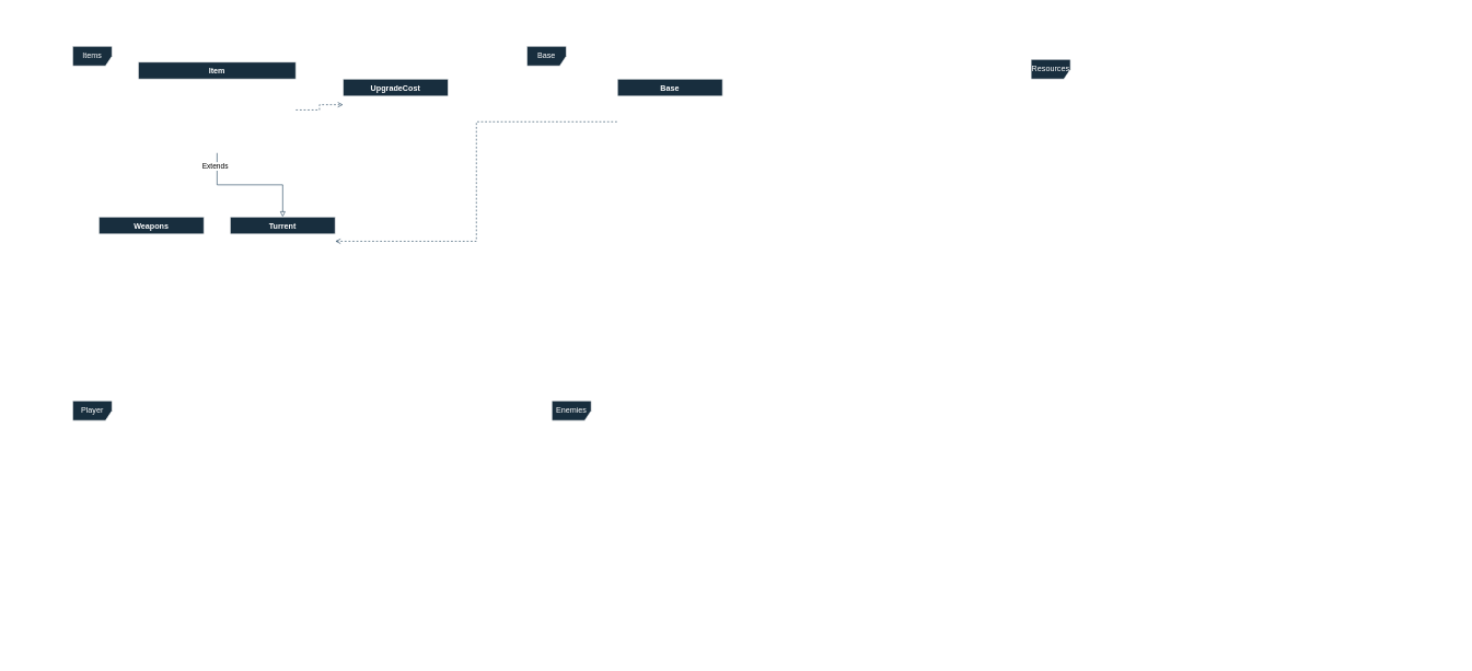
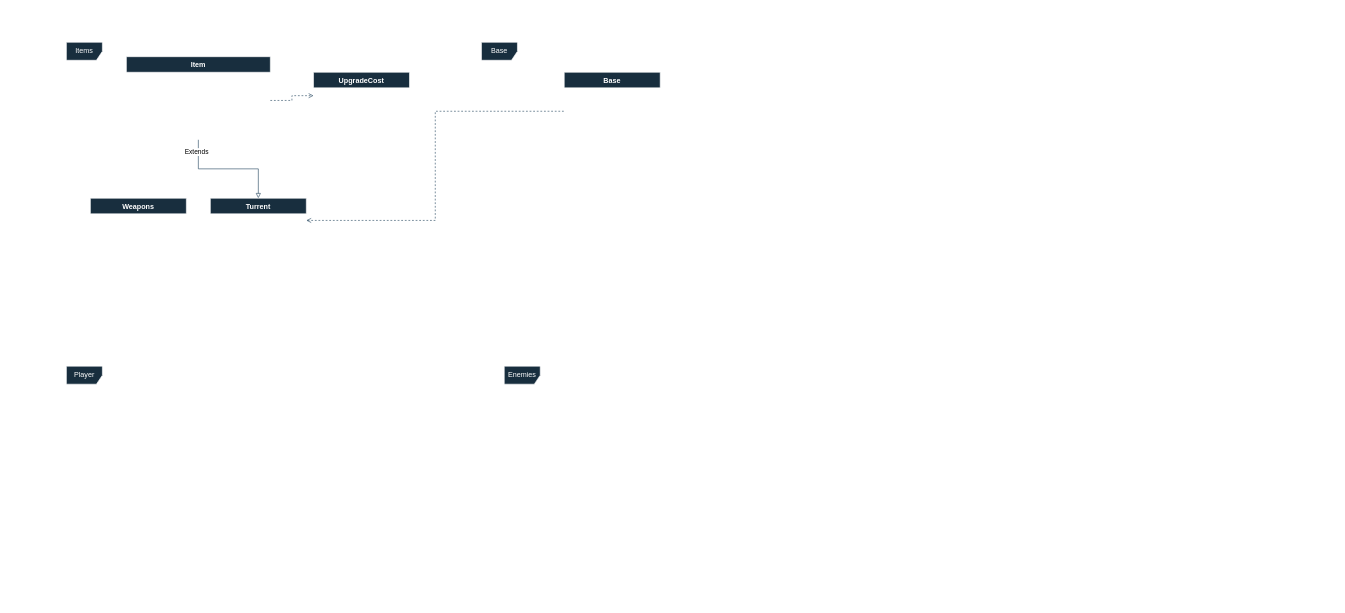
  <mxCell id="0" />
  <mxCell id="1" parent="0" />
  <mxCell id="2" value="Captain Defend" style="text;html=1;align=center;verticalAlign=middle;whiteSpace=wrap;rounded=0;fontSize=22;labelBackgroundColor=none;fontColor=#FFFFFF;" vertex="1" parent="1"><mxGeometry x="20" y="20" width="160" height="40" as="geometry" /></mxCell>
  <mxCell id="3" value="Items" style="shape=umlFrame;whiteSpace=wrap;html=1;pointerEvents=0;labelBackgroundColor=none;rounded=0;fillColor=#182E3E;strokeColor=#FFFFFF;fontColor=#FFFFFF;" vertex="1" parent="1"><mxGeometry x="110" y="70" width="640" height="390" as="geometry" /></mxCell>
  <mxCell id="4" value="Player" style="shape=umlFrame;whiteSpace=wrap;html=1;pointerEvents=0;labelBackgroundColor=none;rounded=0;fillColor=#182E3E;strokeColor=#FFFFFF;fontColor=#FFFFFF;" vertex="1" parent="1"><mxGeometry x="110" y="610" width="650" height="390" as="geometry" /></mxCell>
  <mxCell id="5" value="Base" style="shape=umlFrame;whiteSpace=wrap;html=1;pointerEvents=0;labelBackgroundColor=none;rounded=0;fillColor=#182E3E;strokeColor=#FFFFFF;fontColor=#FFFFFF;" vertex="1" parent="1"><mxGeometry x="802" y="70" width="650" height="390" as="geometry" /></mxCell>
  <mxCell id="6" value="Enemies" style="shape=umlFrame;whiteSpace=wrap;html=1;pointerEvents=0;labelBackgroundColor=none;rounded=0;fillColor=#182E3E;strokeColor=#FFFFFF;fontColor=#FFFFFF;" vertex="1" parent="1"><mxGeometry x="840" y="610" width="650" height="295" as="geometry" /></mxCell>
- <mxCell id="7" value="Resources" style="shape=umlFrame;whiteSpace=wrap;html=1;pointerEvents=0;labelBackgroundColor=none;rounded=0;fillColor=#182E3E;strokeColor=#FFFFFF;fontColor=#FFFFFF;" vertex="1" parent="1"><mxGeometry x="1570" y="90" width="650" height="390" as="geometry" /></mxCell>
  <mxCell id="8" style="edgeStyle=orthogonalEdgeStyle;rounded=0;orthogonalLoop=1;jettySize=auto;html=1;entryX=0.5;entryY=0;entryDx=0;entryDy=0;endArrow=block;endFill=0;labelBackgroundColor=none;strokeColor=#23445D;fontColor=default;" edge="1" parent="1" source="10" target="24"><mxGeometry relative="1" as="geometry" /></mxCell>
  <mxCell id="9" value="Extends" style="edgeLabel;html=1;align=center;verticalAlign=middle;resizable=0;points=[];" connectable="0" vertex="1" parent="8"><mxGeometry x="-0.803" y="-4" relative="1" as="geometry"><mxPoint as="offset" /></mxGeometry></mxCell>
  <mxCell id="10" value="Item" style="swimlane;fontStyle=1;align=center;verticalAlign=top;childLayout=stackLayout;horizontal=1;startSize=26;horizontalStack=0;resizeParent=1;resizeParentMax=0;resizeLast=0;collapsible=1;marginBottom=0;whiteSpace=wrap;html=1;labelBackgroundColor=none;rounded=0;fillColor=#182E3E;strokeColor=#FFFFFF;fontColor=#FFFFFF;" vertex="1" parent="1"><mxGeometry x="210" y="94" width="240" height="138" as="geometry" /></mxCell>
  <mxCell id="11" value="+ nextUpgrade GameObject" style="text;strokeColor=none;fillColor=none;align=left;verticalAlign=top;spacingLeft=4;spacingRight=4;overflow=hidden;rotatable=0;points=[[0,0.5],[1,0.5]];portConstraint=eastwest;whiteSpace=wrap;html=1;labelBackgroundColor=none;rounded=0;fontColor=#FFFFFF;" vertex="1" parent="10"><mxGeometry y="26" width="240" height="26" as="geometry" /></mxCell>
  <mxCell id="12" value="" style="line;strokeWidth=1;fillColor=none;align=left;verticalAlign=middle;spacingTop=-1;spacingLeft=3;spacingRight=3;rotatable=0;labelPosition=right;points=[];portConstraint=eastwest;labelBackgroundColor=none;rounded=0;strokeColor=#FFFFFF;fontColor=#FFFFFF;" vertex="1" parent="10"><mxGeometry y="52" width="240" height="8" as="geometry" /></mxCell>
  <mxCell id="13" value="+ use(): void" style="text;strokeColor=none;fillColor=none;align=left;verticalAlign=top;spacingLeft=4;spacingRight=4;overflow=hidden;rotatable=0;points=[[0,0.5],[1,0.5]];portConstraint=eastwest;whiteSpace=wrap;html=1;labelBackgroundColor=none;rounded=0;fontColor=#FFFFFF;" vertex="1" parent="10"><mxGeometry y="60" width="240" height="26" as="geometry" /></mxCell>
  <mxCell id="14" value="+ upgrade(cost:Item[]): GameObject" style="text;strokeColor=none;fillColor=none;align=left;verticalAlign=top;spacingLeft=4;spacingRight=4;overflow=hidden;rotatable=0;points=[[0,0.5],[1,0.5]];portConstraint=eastwest;whiteSpace=wrap;html=1;labelBackgroundColor=none;rounded=0;fontColor=#FFFFFF;" vertex="1" parent="10"><mxGeometry y="86" width="240" height="26" as="geometry" /></mxCell>
  <mxCell id="15" value="+ getUpgradeCost(type): upgradeCost" style="text;strokeColor=none;fillColor=none;align=left;verticalAlign=top;spacingLeft=4;spacingRight=4;overflow=hidden;rotatable=0;points=[[0,0.5],[1,0.5]];portConstraint=eastwest;whiteSpace=wrap;html=1;labelBackgroundColor=none;rounded=0;fontColor=#FFFFFF;" vertex="1" parent="10"><mxGeometry y="112" width="240" height="26" as="geometry" /></mxCell>
  <mxCell id="16" value="Weapons" style="swimlane;fontStyle=1;align=center;verticalAlign=top;childLayout=stackLayout;horizontal=1;startSize=26;horizontalStack=0;resizeParent=1;resizeParentMax=0;resizeLast=0;collapsible=1;marginBottom=0;whiteSpace=wrap;html=1;labelBackgroundColor=none;rounded=0;fillColor=#182E3E;strokeColor=#FFFFFF;fontColor=#FFFFFF;" vertex="1" parent="1"><mxGeometry x="150" y="330" width="160" height="60" as="geometry" /></mxCell>
  <mxCell id="17" value="- damage: float" style="text;strokeColor=none;fillColor=none;align=left;verticalAlign=top;spacingLeft=4;spacingRight=4;overflow=hidden;rotatable=0;points=[[0,0.5],[1,0.5]];portConstraint=eastwest;whiteSpace=wrap;html=1;labelBackgroundColor=none;rounded=0;fontColor=#FFFFFF;" vertex="1" parent="16"><mxGeometry y="26" width="160" height="26" as="geometry" /></mxCell>
  <mxCell id="18" value="" style="line;strokeWidth=1;fillColor=none;align=left;verticalAlign=middle;spacingTop=-1;spacingLeft=3;spacingRight=3;rotatable=0;labelPosition=right;points=[];portConstraint=eastwest;labelBackgroundColor=none;rounded=0;strokeColor=#FFFFFF;fontColor=#FFFFFF;" vertex="1" parent="16"><mxGeometry y="52" width="160" height="8" as="geometry" /></mxCell>
  <mxCell id="19" value="Base" style="swimlane;fontStyle=1;align=center;verticalAlign=top;childLayout=stackLayout;horizontal=1;startSize=26;horizontalStack=0;resizeParent=1;resizeParentMax=0;resizeLast=0;collapsible=1;marginBottom=0;whiteSpace=wrap;html=1;labelBackgroundColor=none;fillColor=#182E3E;strokeColor=#FFFFFF;fontColor=#FFFFFF;rounded=0;" vertex="1" parent="1"><mxGeometry x="940" y="120" width="160" height="112" as="geometry" /></mxCell>
  <mxCell id="20" value="+ health: float" style="text;strokeColor=none;fillColor=none;align=left;verticalAlign=top;spacingLeft=4;spacingRight=4;overflow=hidden;rotatable=0;points=[[0,0.5],[1,0.5]];portConstraint=eastwest;whiteSpace=wrap;html=1;labelBackgroundColor=none;fontColor=#FFFFFF;rounded=0;" vertex="1" parent="19"><mxGeometry y="26" width="160" height="26" as="geometry" /></mxCell>
  <mxCell id="21" value="+ turrents : Turrent[]" style="text;strokeColor=none;fillColor=none;align=left;verticalAlign=top;spacingLeft=4;spacingRight=4;overflow=hidden;rotatable=0;points=[[0,0.5],[1,0.5]];portConstraint=eastwest;whiteSpace=wrap;html=1;labelBackgroundColor=none;fontColor=#FFFFFF;rounded=0;" vertex="1" parent="19"><mxGeometry y="52" width="160" height="26" as="geometry" /></mxCell>
  <mxCell id="22" value="" style="line;strokeWidth=1;fillColor=none;align=left;verticalAlign=middle;spacingTop=-1;spacingLeft=3;spacingRight=3;rotatable=0;labelPosition=right;points=[];portConstraint=eastwest;strokeColor=#FFFFFF;labelBackgroundColor=none;fontColor=#FFFFFF;rounded=0;" vertex="1" parent="19"><mxGeometry y="78" width="160" height="8" as="geometry" /></mxCell>
  <mxCell id="23" value="+ method(type): type" style="text;strokeColor=none;fillColor=none;align=left;verticalAlign=top;spacingLeft=4;spacingRight=4;overflow=hidden;rotatable=0;points=[[0,0.5],[1,0.5]];portConstraint=eastwest;whiteSpace=wrap;html=1;labelBackgroundColor=none;fontColor=#FFFFFF;rounded=0;" vertex="1" parent="19"><mxGeometry y="86" width="160" height="26" as="geometry" /></mxCell>
  <mxCell id="24" value="Turrent" style="swimlane;fontStyle=1;align=center;verticalAlign=top;childLayout=stackLayout;horizontal=1;startSize=26;horizontalStack=0;resizeParent=1;resizeParentMax=0;resizeLast=0;collapsible=1;marginBottom=0;whiteSpace=wrap;html=1;labelBackgroundColor=none;rounded=0;fillColor=#182E3E;strokeColor=#FFFFFF;fontColor=#FFFFFF;" vertex="1" parent="1"><mxGeometry x="350" y="330" width="160" height="56" as="geometry" /></mxCell>
  <mxCell id="25" value="- damage: float" style="text;strokeColor=none;fillColor=none;align=left;verticalAlign=top;spacingLeft=4;spacingRight=4;overflow=hidden;rotatable=0;points=[[0,0.5],[1,0.5]];portConstraint=eastwest;whiteSpace=wrap;html=1;labelBackgroundColor=none;rounded=0;fontColor=#FFFFFF;" vertex="1" parent="24"><mxGeometry y="26" width="160" height="22" as="geometry" /></mxCell>
  <mxCell id="26" value="" style="line;strokeWidth=1;fillColor=none;align=left;verticalAlign=middle;spacingTop=-1;spacingLeft=3;spacingRight=3;rotatable=0;labelPosition=right;points=[];portConstraint=eastwest;labelBackgroundColor=none;rounded=0;strokeColor=#FFFFFF;fontColor=#FFFFFF;" vertex="1" parent="24"><mxGeometry y="48" width="160" height="8" as="geometry" /></mxCell>
  <mxCell id="27" value="UpgradeCost" style="swimlane;fontStyle=1;align=center;verticalAlign=top;childLayout=stackLayout;horizontal=1;startSize=26;horizontalStack=0;resizeParent=1;resizeParentMax=0;resizeLast=0;collapsible=1;marginBottom=0;whiteSpace=wrap;html=1;labelBackgroundColor=none;fillColor=#182E3E;strokeColor=#FFFFFF;fontColor=#FFFFFF;rounded=0;" vertex="1" parent="1"><mxGeometry x="522" y="120" width="160" height="86" as="geometry" /></mxCell>
  <mxCell id="28" value="+ cost: Item[]" style="text;strokeColor=none;fillColor=none;align=left;verticalAlign=top;spacingLeft=4;spacingRight=4;overflow=hidden;rotatable=0;points=[[0,0.5],[1,0.5]];portConstraint=eastwest;whiteSpace=wrap;html=1;labelBackgroundColor=none;fontColor=#FFFFFF;rounded=0;" vertex="1" parent="27"><mxGeometry y="26" width="160" height="26" as="geometry" /></mxCell>
  <mxCell id="29" value="" style="line;strokeWidth=1;fillColor=none;align=left;verticalAlign=middle;spacingTop=-1;spacingLeft=3;spacingRight=3;rotatable=0;labelPosition=right;points=[];portConstraint=eastwest;strokeColor=#FFFFFF;labelBackgroundColor=none;fontColor=#FFFFFF;rounded=0;" vertex="1" parent="27"><mxGeometry y="52" width="160" height="8" as="geometry" /></mxCell>
  <mxCell id="30" value="+ method(type): type" style="text;strokeColor=none;fillColor=none;align=left;verticalAlign=top;spacingLeft=4;spacingRight=4;overflow=hidden;rotatable=0;points=[[0,0.5],[1,0.5]];portConstraint=eastwest;whiteSpace=wrap;html=1;labelBackgroundColor=none;fontColor=#FFFFFF;rounded=0;" vertex="1" parent="27"><mxGeometry y="60" width="160" height="26" as="geometry" /></mxCell>
  <mxCell id="31" style="edgeStyle=orthogonalEdgeStyle;rounded=0;orthogonalLoop=1;jettySize=auto;html=1;entryX=0;entryY=0.5;entryDx=0;entryDy=0;endArrow=open;endFill=0;dashed=1;labelBackgroundColor=none;strokeColor=#23445D;fontColor=default;" edge="1" parent="1" source="13" target="28"><mxGeometry relative="1" as="geometry" /></mxCell>
  <mxCell id="32" style="edgeStyle=orthogonalEdgeStyle;rounded=0;orthogonalLoop=1;jettySize=auto;html=1;entryX=0;entryY=0.5;entryDx=0;entryDy=0;labelBackgroundColor=none;strokeColor=#23445D;fontColor=default;startArrow=open;startFill=0;endArrow=none;dashed=1;" edge="1" parent="1" source="25" target="21"><mxGeometry relative="1" as="geometry" /></mxCell>
